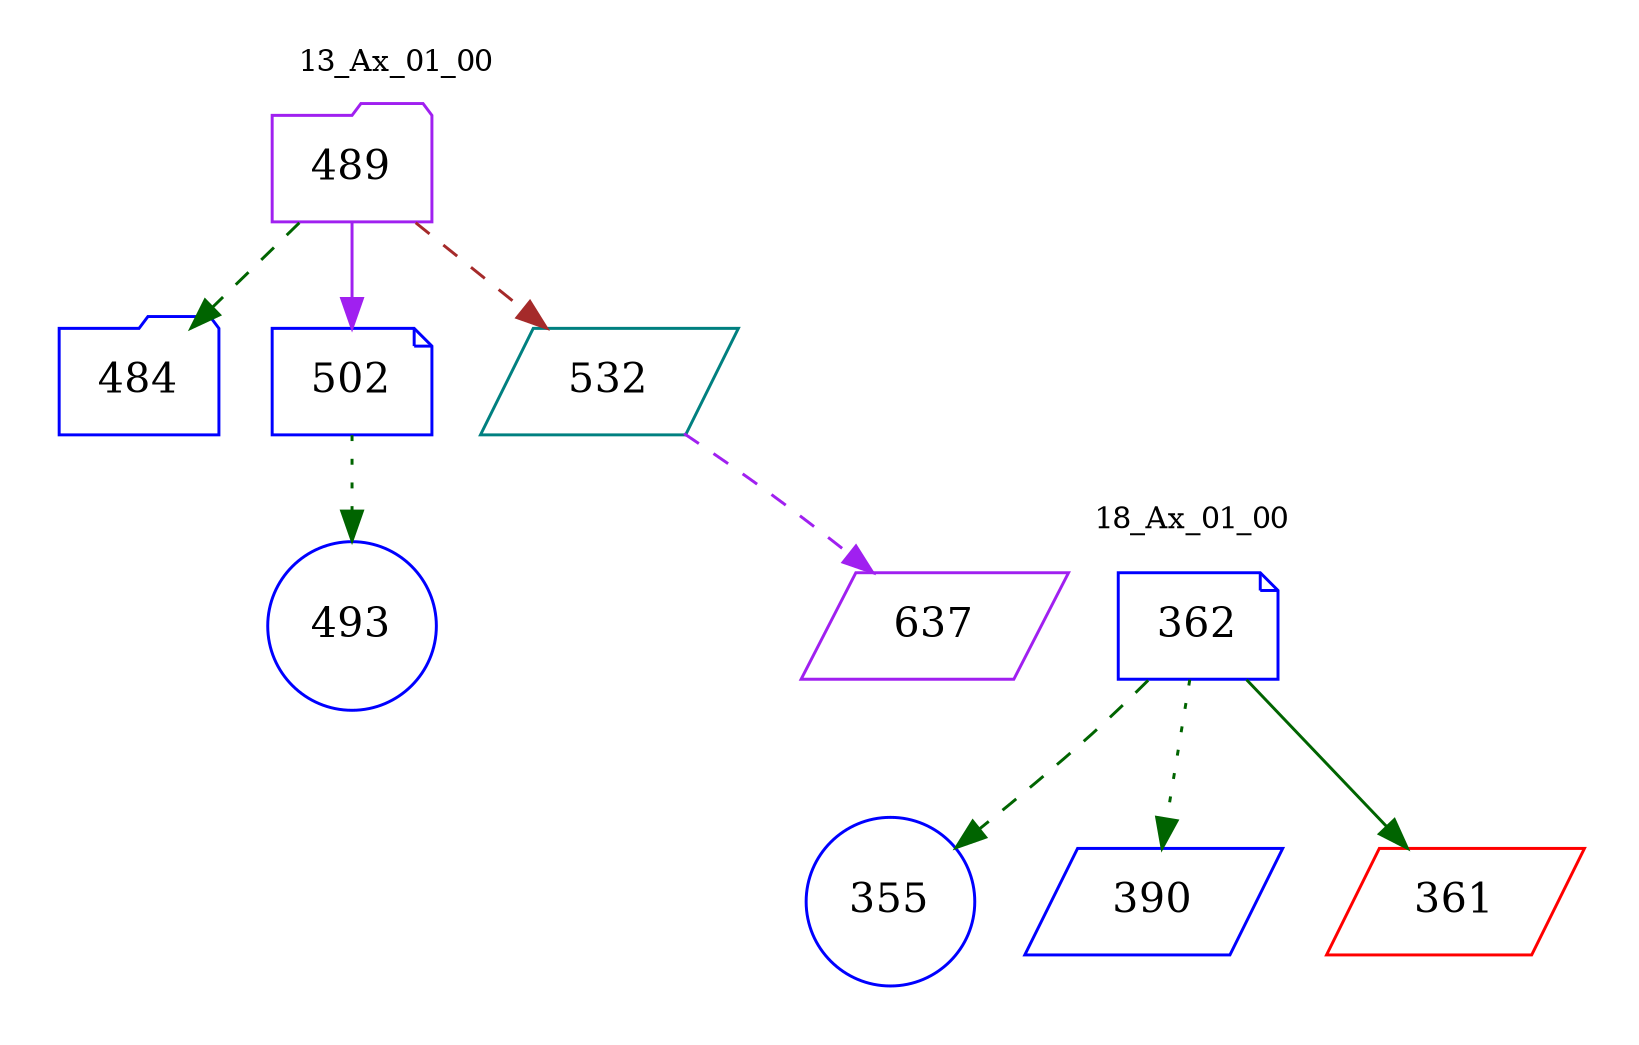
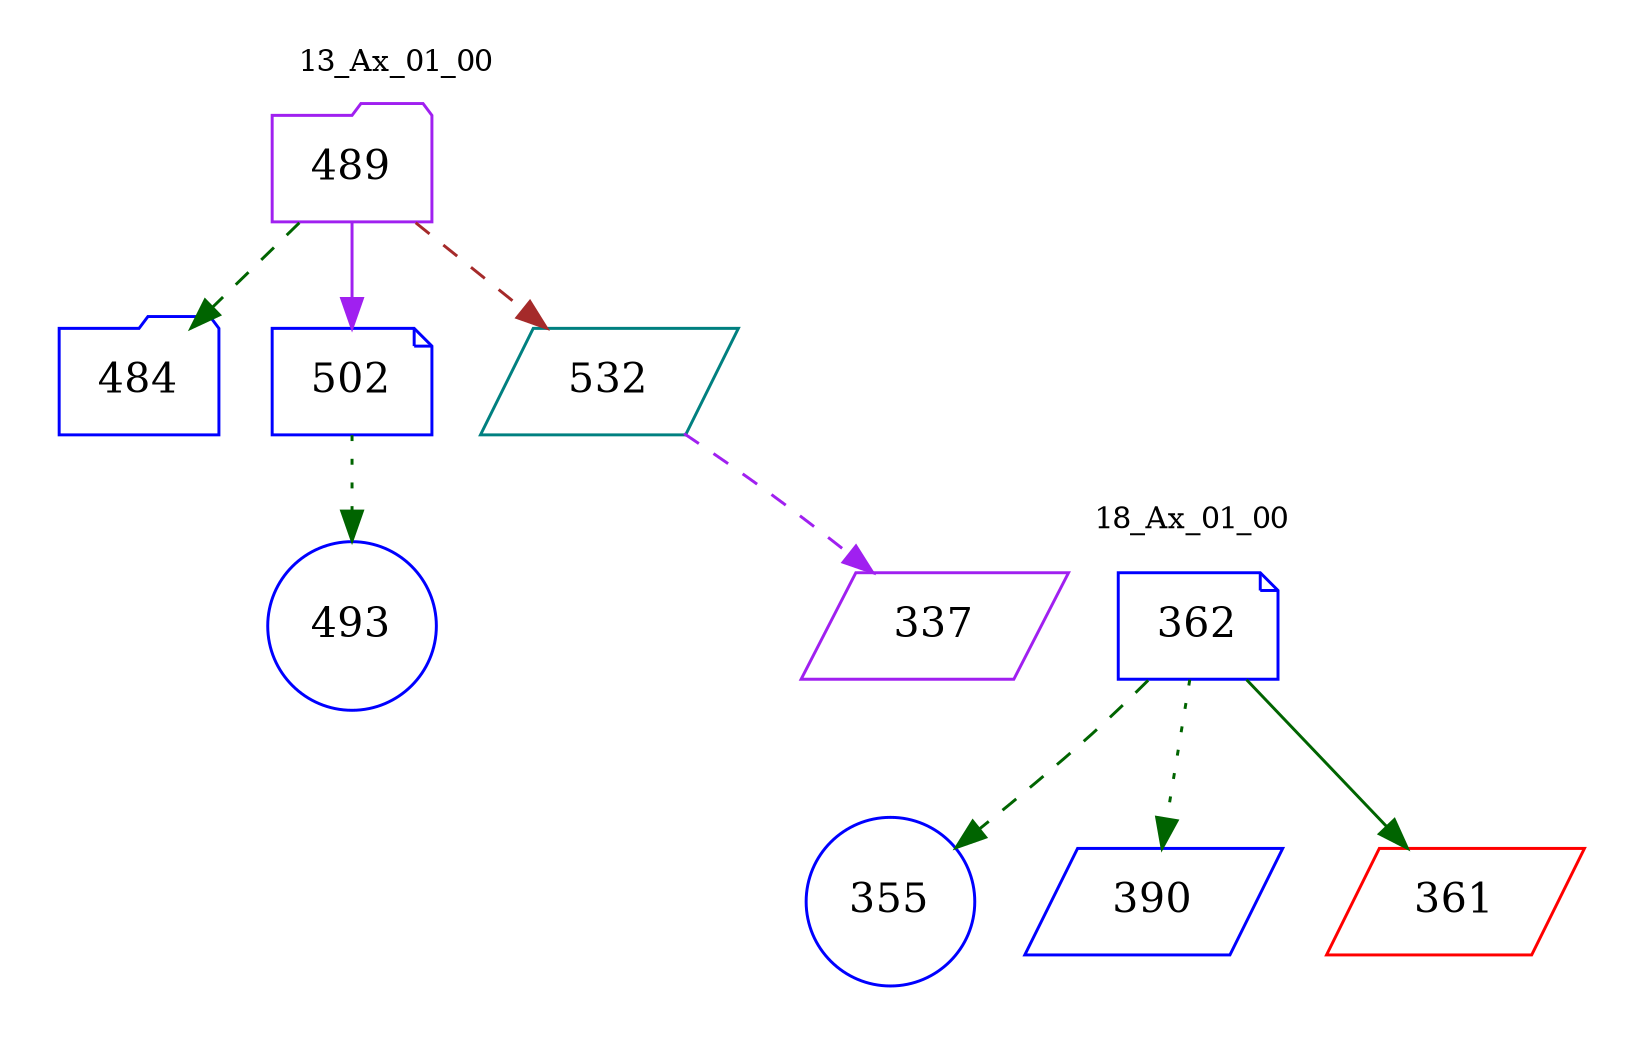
  digraph {
    fontname="DejaVu Serif"
    node [color=blue fontname="DejaVu Serif" shape=parallelogram]
    edge [color=darkgreen fontname="DejaVu Serif" style=dashed]
    n1 [color=purple label=489 shape=folder]
    n2 [label=484 shape=folder]
    n3 [label=502 shape=note]
    n4 [color=teal label=532]
    n5 [label=493 shape=circle]
    n6 [label=362 shape=note]
    n7 [label=355 shape=circle]
    n8 [label=390]
    n9 [color=red label=361]
-   n10 [color=purple label=637]
+   n10 [color=purple label=337]
    subgraph cluster_1 {
      color=white
      fontsize=10
      label="13_Ax_01_00"
      n1
      n2
      n3
      n4
      n5
    }
    subgraph cluster_2 {
      color=white
      fontsize=10
      label="18_Ax_01_00"
      n6
      n7
      n8
      n9
      n10
    }
    n1 -> n2
    n1 -> n3 [color=purple style=solid]
    n1 -> n4 [color=brown]
    n3 -> n5 [style=dotted]
    n4 -> n10 [color=purple]
    n6 -> n7
    n6 -> n8 [style=dotted]
    n6 -> n9 [style=solid]
  }
